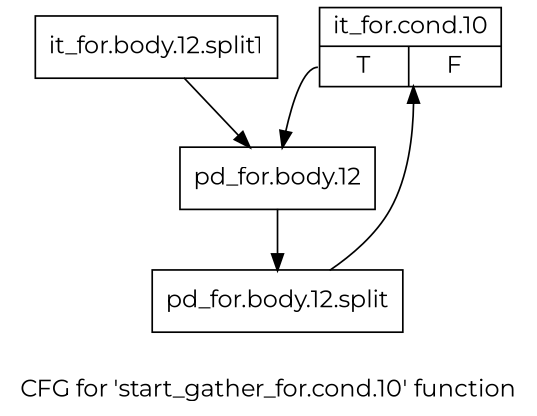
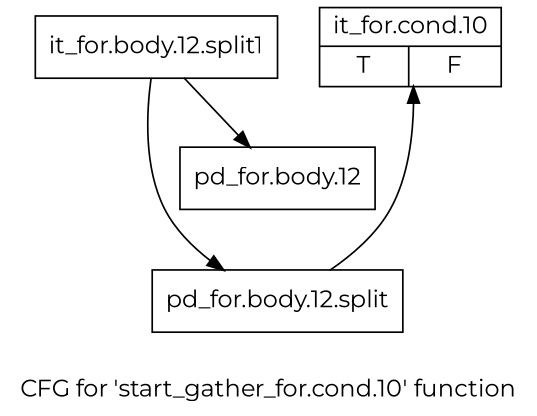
  digraph {
    fontname=Montserrat
    label="CFG for 'start_gather_for.cond.10' function"
    node [fontname=Montserrat shape=record]
    edge [fontname=Montserrat]
    n1 [label="{it_for.cond.10|{<s0>T|<s1>F}}"]
    n2 [label="{pd_for.body.12}"]
    n3 [label="{it_for.body.12.split1}"]
    n4 [label="{pd_for.body.12.split}"]
-   n1 -> n2 [tailport=s0]
    n3 -> n2
-   n2 -> n4
+   n3 -> n4
    n4 -> n1
  }
